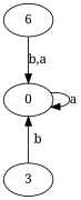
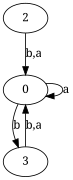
  digraph {
    d2tdocpreamble="\usetikzlibrary{automata}"
    d2tfigpreamble="\tikzstyle{every state}= [ draw=blue!50,very thick,fill=blue!20]  \tikzstyle{auto}= [fill=white]"
    fontname="Noto Serif"
    ranksep=0.5
    node [fontname="Noto Serif" style=state]
    edge [fontname="Noto Serif" lblstyle=auto topath="bend right"]
    n1 [label=0]
    n2 [label=3 style="state, initial, accepting"]
-   n3 [label=6]
+   n3 [label=2]
    n1 -> n1 [label=a topath="loop above"]
-   n2 -> n1 [label=b]
+   n1 -> n2 [label=b]
+   n2 -> n1 [label="b,a"]
    n3 -> n1 [label="b,a"]
  }
